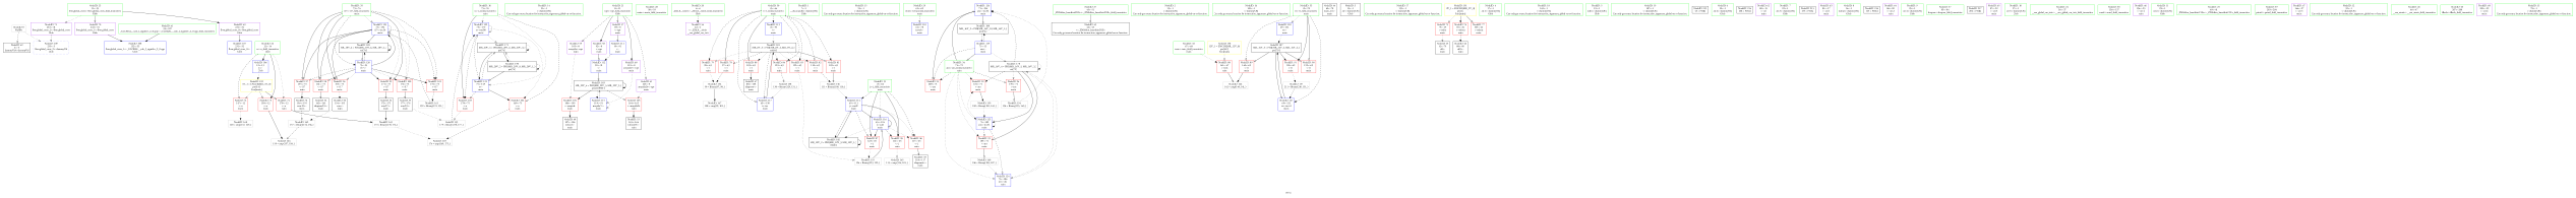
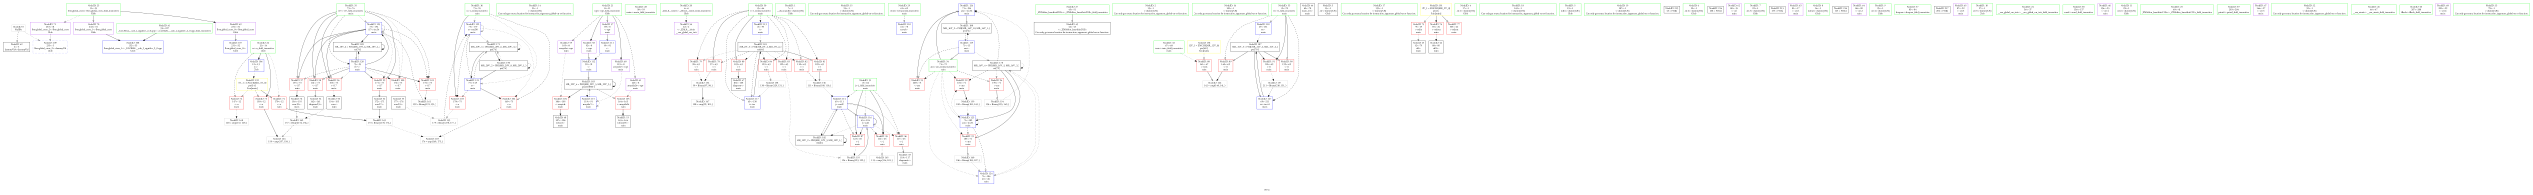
  digraph {
    fontname="EB Garamond"
    label=SVFG
    node [color=green fontname="EB Garamond" shape=record]
    edge [arrowhead=onormal fontname="EB Garamond" style=solid]
    n1 [color=grey label="{NodeID: 0\nNullPtr}"]
    n2 [color=black label="{NodeID: 42\n2\<--3\ndummyVal\<--dummyVal\n}"]
    n3 [color=blue label="{NodeID: 109\n233\<--3\nllvm.global_ctors_2\<--dummyVal\nGlob }" style=dotted]
    n4 [color=red label="{NodeID: 97\n155\<--73\n\<--i17\nmain\n}"]
    n5 [color=black label="{NodeID: 51\n156\<--155\nconv19\<--\nmain\n}"]
    n6 [color=grey label="{NodeID: 162\n157 = Binary(154, 156, )\n}"]
    n7 [color=grey label="{NodeID: 164\n159 = cmp(157, 158, )\n}"]
    n8 [label="{NodeID: 14\n91\<--1\n\<--dummyObj\nCan only get source location for instruction, argument, global var or function.}"]
    n9 [color=blue label="{NodeID: 111\n89\<--91\n\<--\nmain\n}"]
    n10 [color=blue label="{NodeID: 112\n92\<--91\n\<--\nmain\n}"]
    n11 [color=black label="{NodeID: 183\nMR_22V_4 = PHI(MR_22V_5, MR_22V_3, )\npts\{110000 \}\n}"]
    n12 [color=red label="{NodeID: 104\n106\<--105\n\<--arrayidx\nmain\n}"]
    n13 [color=red label="{NodeID: 105\n164\<--163\n\<--arrayidx24\nmain\n}"]
    n14 [color=blue label="{NodeID: 115\n119\<--91\narrayidx7\<--\nmain\n}"]
    n15 [label="{NodeID: 28\n58\<--59\nmain\<--main_field_insensitive\n}"]
    n16 [color=blue label="{NodeID: 125\n73\<--192\ni17\<--inc34\nmain\n}"]
    n17 [color=red label="{NodeID: 96\n153\<--73\n\<--i17\nmain\n}"]
    n18 [color=red label="{NodeID: 98\n161\<--73\n\<--i17\nmain\n}"]
    n19 [color=red label="{NodeID: 99\n171\<--73\n\<--i17\nmain\n}"]
    n20 [color=red label="{NodeID: 100\n176\<--73\n\<--i17\nmain\n}"]
    n21 [color=red label="{NodeID: 101\n191\<--73\n\<--i17\nmain\n}"]
    n22 [color=black label="{NodeID: 189\nMR_18V_2 = PHI(MR_18V_6, MR_18V_1, )\npts\{74 \}\n}"]
    n23 [color=black label="{NodeID: 50\n154\<--153\nconv\<--\nmain\n}"]
    n24 [color=black label="{NodeID: 52\n162\<--161\nidxprom23\<--\nmain\n}"]
    n25 [color=black label="{NodeID: 54\n172\<--171\nconv27\<--\nmain\n}"]
    n26 [color=black label="{NodeID: 55\n177\<--176\nconv29\<--\nmain\n}"]
    n27 [color=grey label="{NodeID: 161\n192 = Binary(191, 131, )\n}"]
    n28 [color=blue label="{NodeID: 120\n73\<--95\ni17\<--\nmain\n}"]
    n29 [color=grey label="{NodeID: 163\n173 = Binary(170, 172, )\n}"]
    n30 [color=grey label="{NodeID: 153\n179 = Binary(178, 177, )\n}"]
    n31 [color=purple label="{NodeID: 56\n42\<--4\n\<--_ZStL8__ioinit\n__cxx_global_var_init\n}"]
    n32 [color=blue label="{NodeID: 122\n75\<--179\nx\<--mul30\nmain\n}"]
    n33 [color=black label="{NodeID: 171\nMR_20V_4 = PHI(MR_20V_6, MR_20V_3, )\npts\{76 \}\n}"]
    n34 [color=red label="{NodeID: 102\n169\<--75\n\<--x\nmain\n}"]
    n35 [color=red label="{NodeID: 103\n178\<--75\n\<--x\nmain\n}"]
    n36 [color=blue label="{NodeID: 121\n75\<--149\nx\<--\nmain\n}"]
    n37 [color=black label="{NodeID: 190\nMR_20V_2 = PHI(MR_20V_8, MR_20V_1, )\npts\{76 \}\n}"]
    n38 [color=grey label="{NodeID: 169\n174 = cmp(169, 173, )\n}"]
    n39 [color=purple label="{NodeID: 70\n232\<--31\nllvm.global_ctors_1\<--llvm.global_ctors\nGlob }"]
    n40 [color=blue label="{NodeID: 108\n232\<--33\nllvm.global_ctors_1\<--_GLOBAL__sub_I_stgatilov_2_0.cpp\nGlob }"]
    n41 [color=grey label="{NodeID: 167\n100 = cmp(99, 101, )\n}"]
    n42 [color=red label="{NodeID: 84\n129\<--63\n\<--i\nmain\n}"]
    n43 [color=grey label="{NodeID: 158\n130 = Binary(129, 131, )\n}"]
    n44 [color=blue label="{NodeID: 117\n63\<--130\ni\<--inc\nmain\n}"]
    n45 [color=black label="{NodeID: 181\nMR_8V_3 = PHI(MR_8V_4, MR_8V_2, )\npts\{64 \}\n}"]
    n46 [label="{NodeID: 1\n7\<--1\n__dso_handle\<--dummyObj\nGlob }"]
    n47 [color=red label="{NodeID: 78\n97\<--63\n\<--i\nmain\n}"]
    n48 [color=red label="{NodeID: 79\n98\<--63\n\<--i\nmain\n}"]
    n49 [color=red label="{NodeID: 80\n103\<--63\n\<--i\nmain\n}"]
    n50 [color=red label="{NodeID: 81\n109\<--63\n\<--i\nmain\n}"]
    n51 [color=red label="{NodeID: 82\n110\<--63\n\<--i\nmain\n}"]
    n52 [color=red label="{NodeID: 83\n122\<--63\n\<--i\nmain\n}"]
    n53 [color=grey label="{NodeID: 152\n99 = Binary(97, 98, )\n}"]
    n54 [color=black label="{NodeID: 47\n104\<--103\nidxprom\<--\nmain\n}"]
    n55 [color=grey label="{NodeID: 156\n111 = Binary(109, 110, )\n}"]
    n56 [color=grey label="{NodeID: 155\n124 = Binary(123, 122, )\n}"]
    n57 [color=blue label="{NodeID: 114\n65\<--111\nj\<--mul2\nmain\n}"]
    n58 [color=blue label="{NodeID: 116\n65\<--124\nj\<--add\nmain\n}"]
    n59 [label="{NodeID: 15\n95\<--1\n\<--dummyObj\nCan only get source location for instruction, argument, global var or function.}"]
    n60 [color=black label="{NodeID: 48\n107\<--106\ntobool\<--\nmain\n}"]
    n61 [color=black label="{NodeID: 53\n165\<--164\ntobool25\<--\nmain\n}"]
    n62 [label="{NodeID: 29\n61\<--62\nretval\<--retval_field_insensitive\nmain\n}"]
    n63 [color=blue label="{NodeID: 110\n61\<--78\nretval\<--\nmain\n}"]
    n64 [color=blue label="{NodeID: 126\n71\<--196\nans\<--inc36\nmain\n}"]
    n65 [color=red label="{NodeID: 95\n200\<--71\n\<--ans\nmain\n}"]
    n66 [color=black label="{NodeID: 188\nMR_16V_2 = PHI(MR_16V_10, MR_16V_1, )\npts\{72 \}\n}"]
    n67 [color=blue label="{NodeID: 119\n71\<--13\nans\<--\nmain\n}"]
    n68 [label="{NodeID: 34\n71\<--72\nans\<--ans_field_insensitive\nmain\n}"]
    n69 [color=black label="{NodeID: 178\nMR_16V_4 = PHI(MR_16V_5, MR_16V_3, )\npts\{72 \}\n}"]
    n70 [color=black label="{NodeID: 43\n44\<--45\n\<--_ZNSt8ios_base4InitD1Ev\nCan only get source location for instruction, argument, global var or function.}"]
    n71 [color=purple label="{NodeID: 57\n89\<--8\n\<--npr\nmain\n}"]
    n72 [color=grey label="{NodeID: 154\n196 = Binary(195, 149, )\n}"]
    n73 [color=purple label="{NodeID: 71\n233\<--31\nllvm.global_ctors_2\<--llvm.global_ctors\nGlob }"]
    n74 [color=grey label="{NodeID: 168\n148 = cmp(147, 149, )\n}"]
    n75 [color=red label="{NodeID: 85\n114\<--65\n\<--j\nmain\n}"]
    n76 [color=grey label="{NodeID: 165\n115 = cmp(114, 101, )\n}"]
    n77 [label="{NodeID: 2\n13\<--1\n\<--dummyObj\nCan only get source location for instruction, argument, global var or function.}"]
    n78 [color=black label="{NodeID: 182\nMR_10V_2 = PHI(MR_10V_3, MR_10V_1, )\npts\{66 \}\n}"]
    n79 [color=red label="{NodeID: 86\n117\<--65\n\<--j\nmain\n}"]
    n80 [color=red label="{NodeID: 87\n123\<--65\n\<--j\nmain\n}"]
    n81 [color=black label="{NodeID: 49\n118\<--117\nidxprom6\<--\nmain\n}"]
    n82 [label="{NodeID: 16\n101\<--1\n\<--dummyObj\nCan only get source location for instruction, argument, global var or function.}"]
    n83 [color=yellow label="{NodeID: 196\n12V_1 = ENCHI(MR_12V_0)\npts\{68 \}\nFun[main]}" style=double]
    n84 [color=red label="{NodeID: 88\n141\<--67\n\<--tests\nmain\n}"]
    n85 [color=grey label="{NodeID: 166\n142 = cmp(140, 141, )\n}"]
    n86 [color=blue label="{NodeID: 113\n63\<--95\ni\<--\nmain\n}"]
    n87 [label="{NodeID: 30\n63\<--64\ni\<--i_field_insensitive\nmain\n}"]
    n88 [color=blue label="{NodeID: 127\n69\<--211\ntt\<--inc41\nmain\n}"]
    n89 [color=black label="{NodeID: 187\nMR_14V_3 = PHI(MR_14V_4, MR_14V_2, )\npts\{70 \}\n}"]
    n90 [color=red label="{NodeID: 89\n140\<--69\n\<--tt\nmain\n}"]
    n91 [color=red label="{NodeID: 90\n199\<--69\n\<--tt\nmain\n}"]
    n92 [color=red label="{NodeID: 91\n210\<--69\n\<--tt\nmain\n}"]
    n93 [color=grey label="{NodeID: 157\n211 = Binary(210, 131, )\n}"]
    n94 [color=black label="{NodeID: 44\n60\<--78\nmain_ret\<--\nmain\n}"]
    n95 [color=purple label="{NodeID: 58\n92\<--8\n\<--npr\nmain\n}"]
    n96 [color=red label="{NodeID: 72\n147\<--12\n\<--n\nmain\n}"]
    n97 [color=black label="{NodeID: 3\n15\<--1\n.str\<--dummyObj\nGlob }"]
    n98 [label="{NodeID: 17\n131\<--1\n\<--dummyObj\nCan only get source location for instruction, argument, global var or function.}"]
    n99 [label="{NodeID: 31\n65\<--66\nj\<--j_field_insensitive\nmain\n}"]
    n100 [color=black label="{NodeID: 45\n82\<--79\ncall\<--\nmain\n}"]
    n101 [color=purple label="{NodeID: 59\n105\<--8\narrayidx\<--npr\nmain\n}"]
    n102 [color=red label="{NodeID: 73\n158\<--12\n\<--n\nmain\n}"]
    n103 [label="{NodeID: 4\n17\<--1\n.str.1\<--dummyObj\nGlob }"]
    n104 [label="{NodeID: 18\n149\<--1\n\<--dummyObj\nCan only get source location for instruction, argument, global var or function.}"]
    n105 [label="{NodeID: 32\n67\<--68\ntests\<--tests_field_insensitive\nmain\n}"]
    n106 [color=black label="{NodeID: 46\n88\<--85\ncall1\<--\nmain\n}"]
    n107 [color=purple label="{NodeID: 60\n119\<--8\narrayidx7\<--npr\nmain\n}"]
    n108 [color=red label="{NodeID: 74\n170\<--12\n\<--n\nmain\n}"]
    n109 [label="{NodeID: 5\n19\<--1\nstdin\<--dummyObj\nGlob }"]
    n110 [label="{NodeID: 19\n187\<--1\n\<--dummyObj\nCan only get source location for instruction, argument, global var or function.}"]
    n111 [label="{NodeID: 33\n69\<--70\ntt\<--tt_field_insensitive\nmain\n}"]
    n112 [color=blue label="{NodeID: 118\n69\<--131\ntt\<--\nmain\n}"]
    n113 [color=black label="{NodeID: 213\n43 = PHI()\n}"]
    n114 [color=purple label="{NodeID: 61\n163\<--8\narrayidx24\<--npr\nmain\n}"]
    n115 [color=red label="{NodeID: 75\n79\<--19\n\<--stdin\nmain\n}"]
    n116 [label="{NodeID: 6\n20\<--1\n.str.2\<--dummyObj\nGlob }"]
    n117 [label="{NodeID: 20\n4\<--6\n_ZStL8__ioinit\<--_ZStL8__ioinit_field_insensitive\nGlob }"]
    n118 [color=red label="{NodeID: 92\n181\<--71\n\<--ans\nmain\n}"]
    n119 [color=red label="{NodeID: 93\n185\<--71\n\<--ans\nmain\n}"]
    n120 [color=red label="{NodeID: 94\n195\<--71\n\<--ans\nmain\n}"]
    n121 [color=blue label="{NodeID: 123\n71\<--182\nans\<--inc31\nmain\n}"]
    n122 [color=blue label="{NodeID: 124\n71\<--186\nans\<--dec\nmain\n}"]
    n123 [color=grey label="{NodeID: 159\n182 = Binary(181, 149, )\n}"]
    n124 [color=grey label="{NodeID: 160\n186 = Binary(185, 187, )\n}"]
    n125 [color=black label="{NodeID: 214\n206 = PHI()\n}"]
    n126 [color=purple label="{NodeID: 62\n80\<--15\n\<--.str\nmain\n}"]
    n127 [color=red label="{NodeID: 76\n85\<--24\n\<--stdout\nmain\n}"]
    n128 [label="{NodeID: 7\n22\<--1\n.str.3\<--dummyObj\nGlob }"]
    n129 [label="{NodeID: 21\n8\<--11\nnpr\<--npr_field_insensitive\nGlob }"]
    n130 [label="{NodeID: 35\n73\<--74\ni17\<--i17_field_insensitive\nmain\n}"]
    n131 [color=black label="{NodeID: 215\n135 = PHI()\n}"]
    n132 [color=purple label="{NodeID: 63\n81\<--17\n\<--.str.1\nmain\n}"]
    n133 [color=red label="{NodeID: 77\n205\<--24\n\<--stdout\nmain\n}"]
    n134 [label="{NodeID: 8\n24\<--1\nstdout\<--dummyObj\nGlob }"]
    n135 [label="{NodeID: 22\n12\<--14\nn\<--n_field_insensitive\nGlob }"]
    n136 [color=blue label="{NodeID: 106\n12\<--13\nn\<--\nGlob }"]
    n137 [color=yellow label="{NodeID: 192\n4V_1 = ENCHI(MR_4V_0)\npts\{14 \}\nFun[main]}" style=double]
    n138 [label="{NodeID: 36\n75\<--76\nx\<--x_field_insensitive\nmain\n}"]
    n139 [color=black label="{NodeID: 216\n145 = PHI()\n}"]
    n140 [color=purple label="{NodeID: 64\n86\<--20\n\<--.str.2\nmain\n}"]
    n141 [label="{NodeID: 9\n25\<--1\n.str.4\<--dummyObj\nGlob }"]
    n142 [label="{NodeID: 23\n31\<--35\nllvm.global_ctors\<--llvm.global_ctors_field_insensitive\nGlob }"]
    n143 [color=purple label="{NodeID: 69\n231\<--31\nllvm.global_ctors_0\<--llvm.global_ctors\nGlob }"]
    n144 [color=blue label="{NodeID: 107\n231\<--32\nllvm.global_ctors_0\<--\nGlob }"]
    n145 [label="{NodeID: 37\n83\<--84\nfreopen\<--freopen_field_insensitive\n}"]
    n146 [color=black label="{NodeID: 217\n202 = PHI()\n}"]
    n147 [color=purple label="{NodeID: 65\n87\<--22\n\<--.str.3\nmain\n}"]
    n148 [label="{NodeID: 10\n27\<--1\n.str.5\<--dummyObj\nGlob }"]
    n149 [label="{NodeID: 24\n36\<--37\n__cxx_global_var_init\<--__cxx_global_var_init_field_insensitive\n}"]
    n150 [label="{NodeID: 38\n136\<--137\nscanf\<--scanf_field_insensitive\n}"]
    n151 [color=purple label="{NodeID: 66\n134\<--25\n\<--.str.4\nmain\n}"]
    n152 [label="{NodeID: 11\n29\<--1\n.str.6\<--dummyObj\nGlob }"]
    n153 [color=yellow label="{NodeID: 191\n2V_1 = ENCHI(MR_2V_0)\npts\{1 \}\nFun[main]}" style=double]
    n154 [label="{NodeID: 25\n40\<--41\n_ZNSt8ios_base4InitC1Ev\<--_ZNSt8ios_base4InitC1Ev_field_insensitive\n}"]
    n155 [label="{NodeID: 39\n203\<--204\nprintf\<--printf_field_insensitive\n}"]
    n156 [color=purple label="{NodeID: 67\n144\<--27\n\<--.str.5\nmain\n}"]
    n157 [label="{NodeID: 12\n32\<--1\n\<--dummyObj\nCan only get source location for instruction, argument, global var or function.}"]
    n158 [label="{NodeID: 26\n46\<--47\n__cxa_atexit\<--__cxa_atexit_field_insensitive\n}"]
    n159 [label="{NodeID: 40\n207\<--208\nfflush\<--fflush_field_insensitive\n}"]
    n160 [color=purple label="{NodeID: 68\n201\<--29\n\<--.str.6\nmain\n}"]
    n161 [label="{NodeID: 13\n78\<--1\n\<--dummyObj\nCan only get source location for instruction, argument, global var or function.}"]
    n162 [label="{NodeID: 27\n45\<--51\n_ZNSt8ios_base4InitD1Ev\<--_ZNSt8ios_base4InitD1Ev_field_insensitive\n}"]
    n163 [label="{NodeID: 41\n33\<--227\n_GLOBAL__sub_I_stgatilov_2_0.cpp\<--_GLOBAL__sub_I_stgatilov_2_0.cpp_field_insensitive\n}"]
    n1 -> n2 [style=dashed]
    n1 -> n3 [style=dotted]
    n4 -> n5 [arrowhead=normal]
    n5 -> n6 [style=dashed]
    n6 -> n7 [style=dashed]
    n9 -> n10 [arrowhead=normal style=dashed]
    n10 -> n11
    n11 -> n11 [arrowhead=normal]
    n11 -> n12 [arrowhead=normal]
    n11 -> n13 [style=dashed]
    n11 -> n14 [arrowhead=normal style=dotted]
    n12 -> n60 [arrowhead=normal]
    n13 -> n61 [arrowhead=normal]
    n14 -> n11 [style=dashed]
    n14 -> n14 [style=dotted]
    n16 -> n4
    n16 -> n16 [style=dashed]
    n16 -> n17
    n16 -> n18
    n16 -> n19 [arrowhead=normal style=dotted]
    n16 -> n20 [style=dotted]
    n16 -> n21 [arrowhead=normal style=dashed]
    n16 -> n22 [arrowhead=normal]
    n17 -> n23 [arrowhead=normal style=dotted]
    n18 -> n24
    n19 -> n25
-   n20 -> n26
    n21 -> n27 [arrowhead=normal style=dashed]
    n22 -> n22 [arrowhead=normal]
    n22 -> n28
    n23 -> n6 [arrowhead=normal style=dotted]
    n25 -> n29 [arrowhead=normal]
    n26 -> n30 [style=dotted]
    n27 -> n16 [style=dashed]
    n28 -> n4 [style=dashed]
    n28 -> n16 [arrowhead=normal]
    n28 -> n17 [style=dotted]
    n28 -> n18
    n28 -> n19 [arrowhead=normal]
    n28 -> n20 [arrowhead=normal style=dotted]
    n28 -> n21 [arrowhead=normal]
    n28 -> n22 [arrowhead=normal style=dashed]
    n29 -> n38 [arrowhead=normal style=dotted]
    n30 -> n32 [arrowhead=normal style=dashed]
    n32 -> n32 [style=dashed]
    n32 -> n33 [style=dotted]
    n32 -> n34 [arrowhead=normal style=dotted]
    n32 -> n35 [arrowhead=normal style=dashed]
    n33 -> n33 [arrowhead=normal style=dotted]
    n33 -> n36 [arrowhead=normal]
    n33 -> n37 [arrowhead=normal]
    n34 -> n38 [arrowhead=normal style=dashed]
    n35 -> n30 [style=dotted]
    n36 -> n32 [style=dashed]
    n36 -> n33 [style=dashed]
    n36 -> n34 [arrowhead=normal]
    n36 -> n35 [style=dashed]
    n37 -> n33 [style=dotted]
    n37 -> n36
    n37 -> n37 [arrowhead=normal style=dashed]
    n39 -> n40 [arrowhead=normal]
    n42 -> n43 [style=dashed]
    n43 -> n44 [style=dotted]
    n44 -> n45 [arrowhead=normal]
    n45 -> n42 [arrowhead=normal style=dotted]
    n45 -> n44 [style=dashed]
    n45 -> n47 [style=dashed]
    n45 -> n48 [style=dotted]
    n45 -> n49 [arrowhead=normal style=dotted]
    n45 -> n50
    n45 -> n51 [arrowhead=normal style=dotted]
    n45 -> n52 [arrowhead=normal style=dotted]
    n47 -> n53 [arrowhead=normal style=dashed]
    n48 -> n53 [arrowhead=normal style=dotted]
    n49 -> n54 [arrowhead=normal]
    n50 -> n55
    n51 -> n55 [arrowhead=normal style=dashed]
    n52 -> n56 [style=dotted]
    n53 -> n41 [arrowhead=normal]
    n55 -> n57 [arrowhead=normal style=dotted]
    n56 -> n58
    n57 -> n58
    n57 -> n75
    n57 -> n78 [arrowhead=normal style=dashed]
    n57 -> n79 [style=dotted]
    n57 -> n80 [style=dashed]
    n58 -> n58
    n58 -> n75 [arrowhead=normal style=dashed]
    n58 -> n78 [arrowhead=normal style=dotted]
    n58 -> n79 [arrowhead=normal style=dotted]
    n58 -> n80 [arrowhead=normal]
    n62 -> n63 [style=dashed]
    n64 -> n65
    n64 -> n66
    n66 -> n67 [style=dashed]
    n67 -> n65 [style=dashed]
    n67 -> n66 [arrowhead=normal style=dashed]
    n67 -> n68
    n67 -> n69 [style=dotted]
    n68 -> n64
    n68 -> n65 [arrowhead=normal style=dashed]
    n68 -> n118 [arrowhead=normal style=dotted]
    n68 -> n119 [arrowhead=normal style=dotted]
    n68 -> n120 [style=dashed]
    n68 -> n121 [arrowhead=normal style=dotted]
    n68 -> n122 [style=dotted]
    n69 -> n64 [arrowhead=normal style=dashed]
    n69 -> n69 [arrowhead=normal style=dotted]
    n69 -> n118 [arrowhead=normal style=dashed]
    n69 -> n119
    n69 -> n120 [style=dotted]
    n69 -> n121 [arrowhead=normal]
    n69 -> n122 [style=dotted]
    n71 -> n9
    n72 -> n64 [arrowhead=normal style=dotted]
    n73 -> n3 [style=dashed]
    n75 -> n76 [style=dotted]
    n78 -> n57
    n78 -> n78 [arrowhead=normal]
    n79 -> n81
    n80 -> n56 [arrowhead=normal style=dotted]
    n83 -> n84 [style=dotted]
    n84 -> n85
    n86 -> n45 [style=dotted]
    n87 -> n42 [style=dashed]
    n87 -> n44 [style=dashed]
    n87 -> n47
    n87 -> n48 [arrowhead=normal style=dashed]
    n87 -> n49
    n87 -> n50 [arrowhead=normal style=dashed]
    n87 -> n51 [style=dashed]
    n87 -> n52 [arrowhead=normal style=dashed]
    n87 -> n86 [arrowhead=normal style=dashed]
    n88 -> n89 [arrowhead=normal]
    n89 -> n88
    n89 -> n90
    n89 -> n91
    n89 -> n92 [arrowhead=normal]
    n90 -> n85 [arrowhead=normal]
    n92 -> n93 [arrowhead=normal style=dotted]
    n93 -> n88 [arrowhead=normal style=dashed]
    n95 -> n10
    n96 -> n74 [arrowhead=normal style=dotted]
    n99 -> n57 [arrowhead=normal style=dashed]
    n99 -> n58 [style=dotted]
    n99 -> n75 [arrowhead=normal]
    n99 -> n79 [arrowhead=normal style=dashed]
    n99 -> n80 [arrowhead=normal]
    n101 -> n12 [style=dotted]
    n102 -> n7 [arrowhead=normal]
    n105 -> n84 [arrowhead=normal style=dotted]
    n107 -> n14 [style=dotted]
    n108 -> n29 [arrowhead=normal]
    n111 -> n88 [arrowhead=normal style=dashed]
    n111 -> n90 [style=dashed]
    n111 -> n91
    n111 -> n92 [arrowhead=normal]
    n111 -> n112 [style=dotted]
    n112 -> n89 [arrowhead=normal style=dotted]
    n114 -> n13 [style=dotted]
    n115 -> n100 [style=dotted]
    n117 -> n31 [arrowhead=normal style=dashed]
    n118 -> n123 [arrowhead=normal]
    n119 -> n124
    n120 -> n72
    n121 -> n118 [arrowhead=normal style=dotted]
    n121 -> n119 [style=dashed]
    n121 -> n121 [arrowhead=normal style=dotted]
    n121 -> n122 [style=dashed]
    n122 -> n69 [style=dotted]
    n123 -> n121 [arrowhead=normal style=dotted]
    n124 -> n122 [style=dotted]
    n127 -> n106 [arrowhead=normal style=dashed]
    n129 -> n71
    n129 -> n95 [arrowhead=normal]
    n129 -> n101 [style=dashed]
    n129 -> n107 [arrowhead=normal]
    n129 -> n114 [style=dashed]
    n130 -> n4
    n130 -> n16 [style=dotted]
    n130 -> n17 [arrowhead=normal]
    n130 -> n18
    n130 -> n19
    n130 -> n20 [style=dotted]
    n130 -> n21 [arrowhead=normal style=dashed]
    n130 -> n28 [arrowhead=normal style=dashed]
    n135 -> n96 [style=dashed]
    n135 -> n102 [arrowhead=normal]
    n135 -> n108 [style=dotted]
    n135 -> n136 [arrowhead=normal]
    n136 -> n137 [arrowhead=normal style=dotted]
    n137 -> n96 [style=dotted]
    n137 -> n102 [style=dashed]
    n137 -> n108
    n138 -> n32 [style=dotted]
    n138 -> n34 [style=dashed]
    n138 -> n35 [arrowhead=normal]
    n138 -> n36 [style=dotted]
    n142 -> n39
    n142 -> n73 [style=dotted]
    n142 -> n143 [arrowhead=normal]
    n143 -> n144
    n153 -> n115 [style=dotted]
    n153 -> n127 [arrowhead=normal]
    n153 -> n133
    n162 -> n70
    n163 -> n40 [arrowhead=normal]
  }
